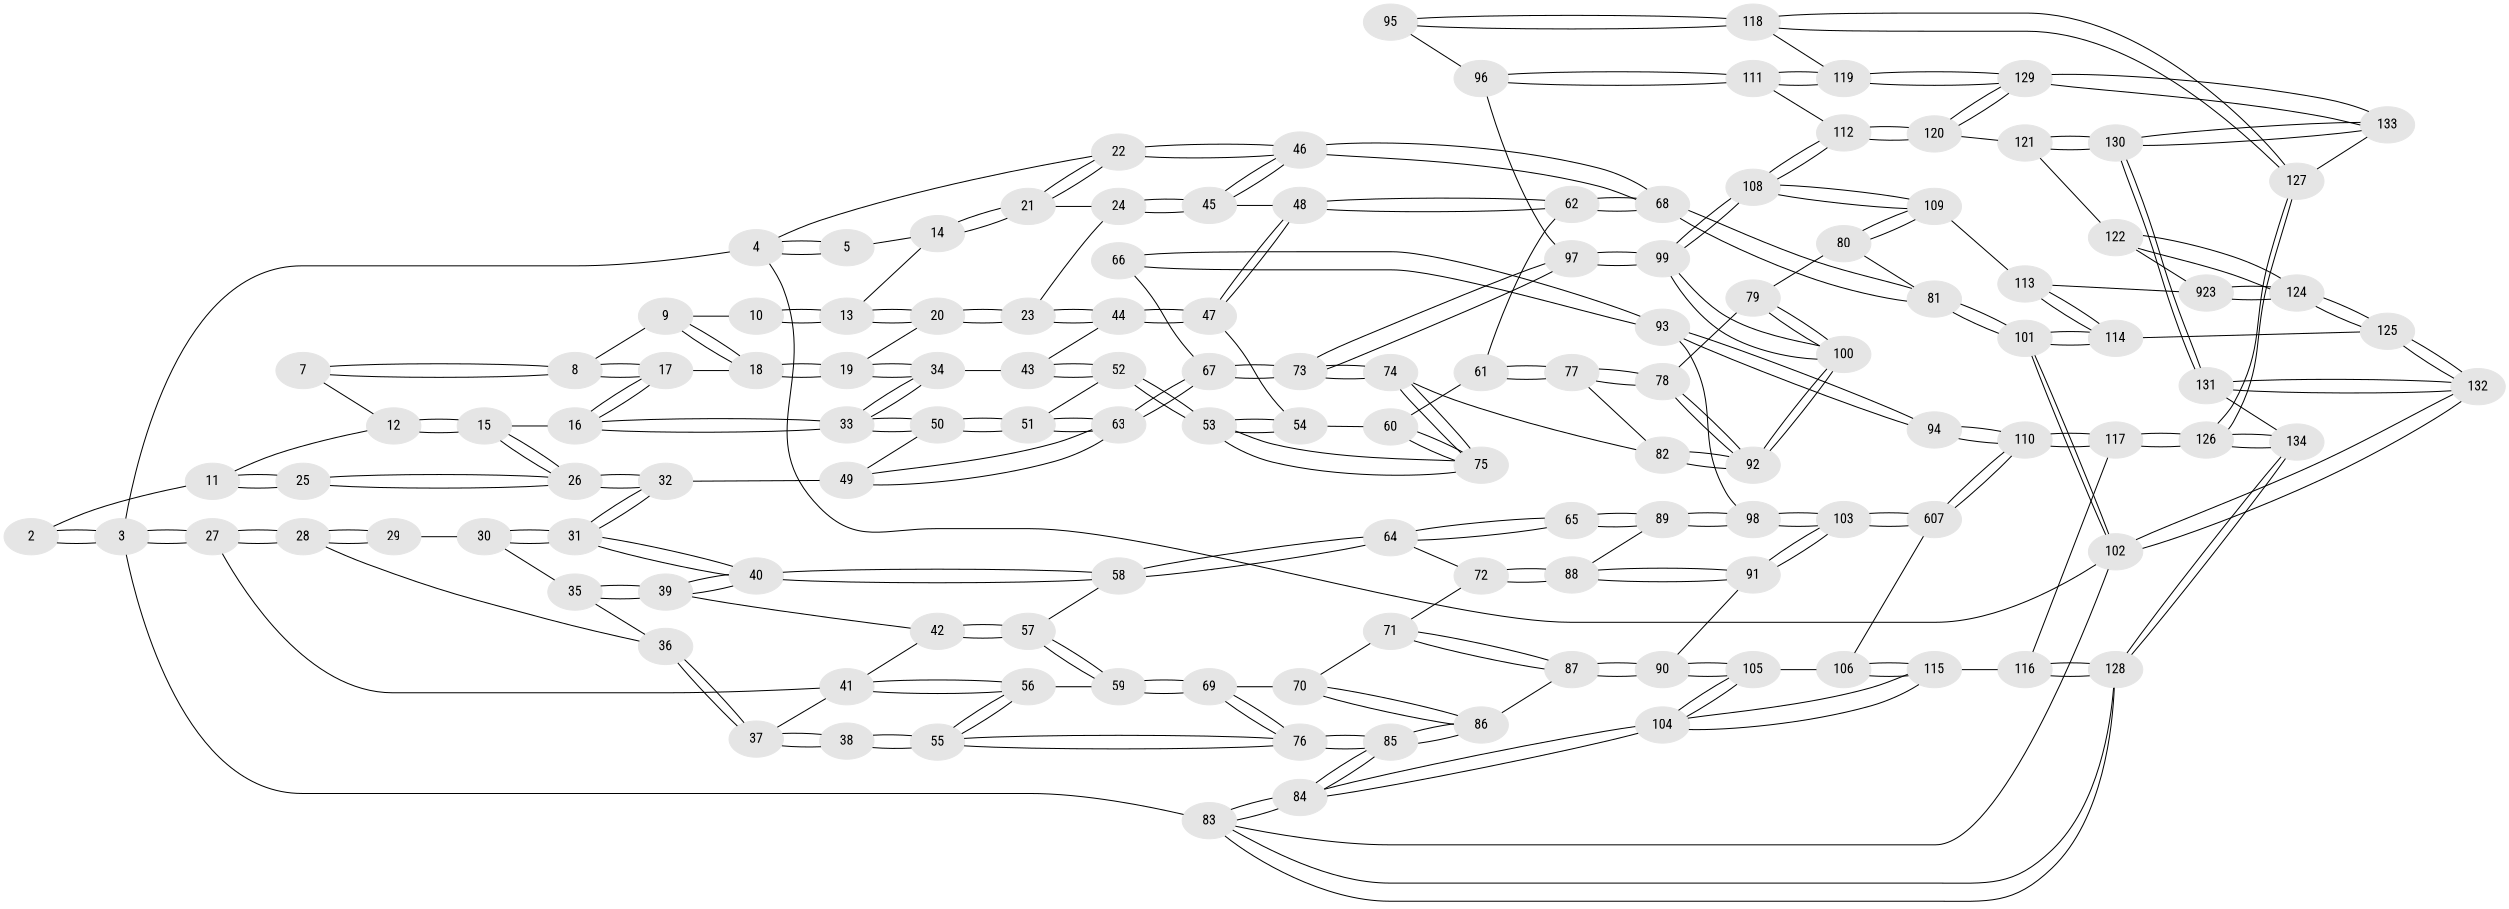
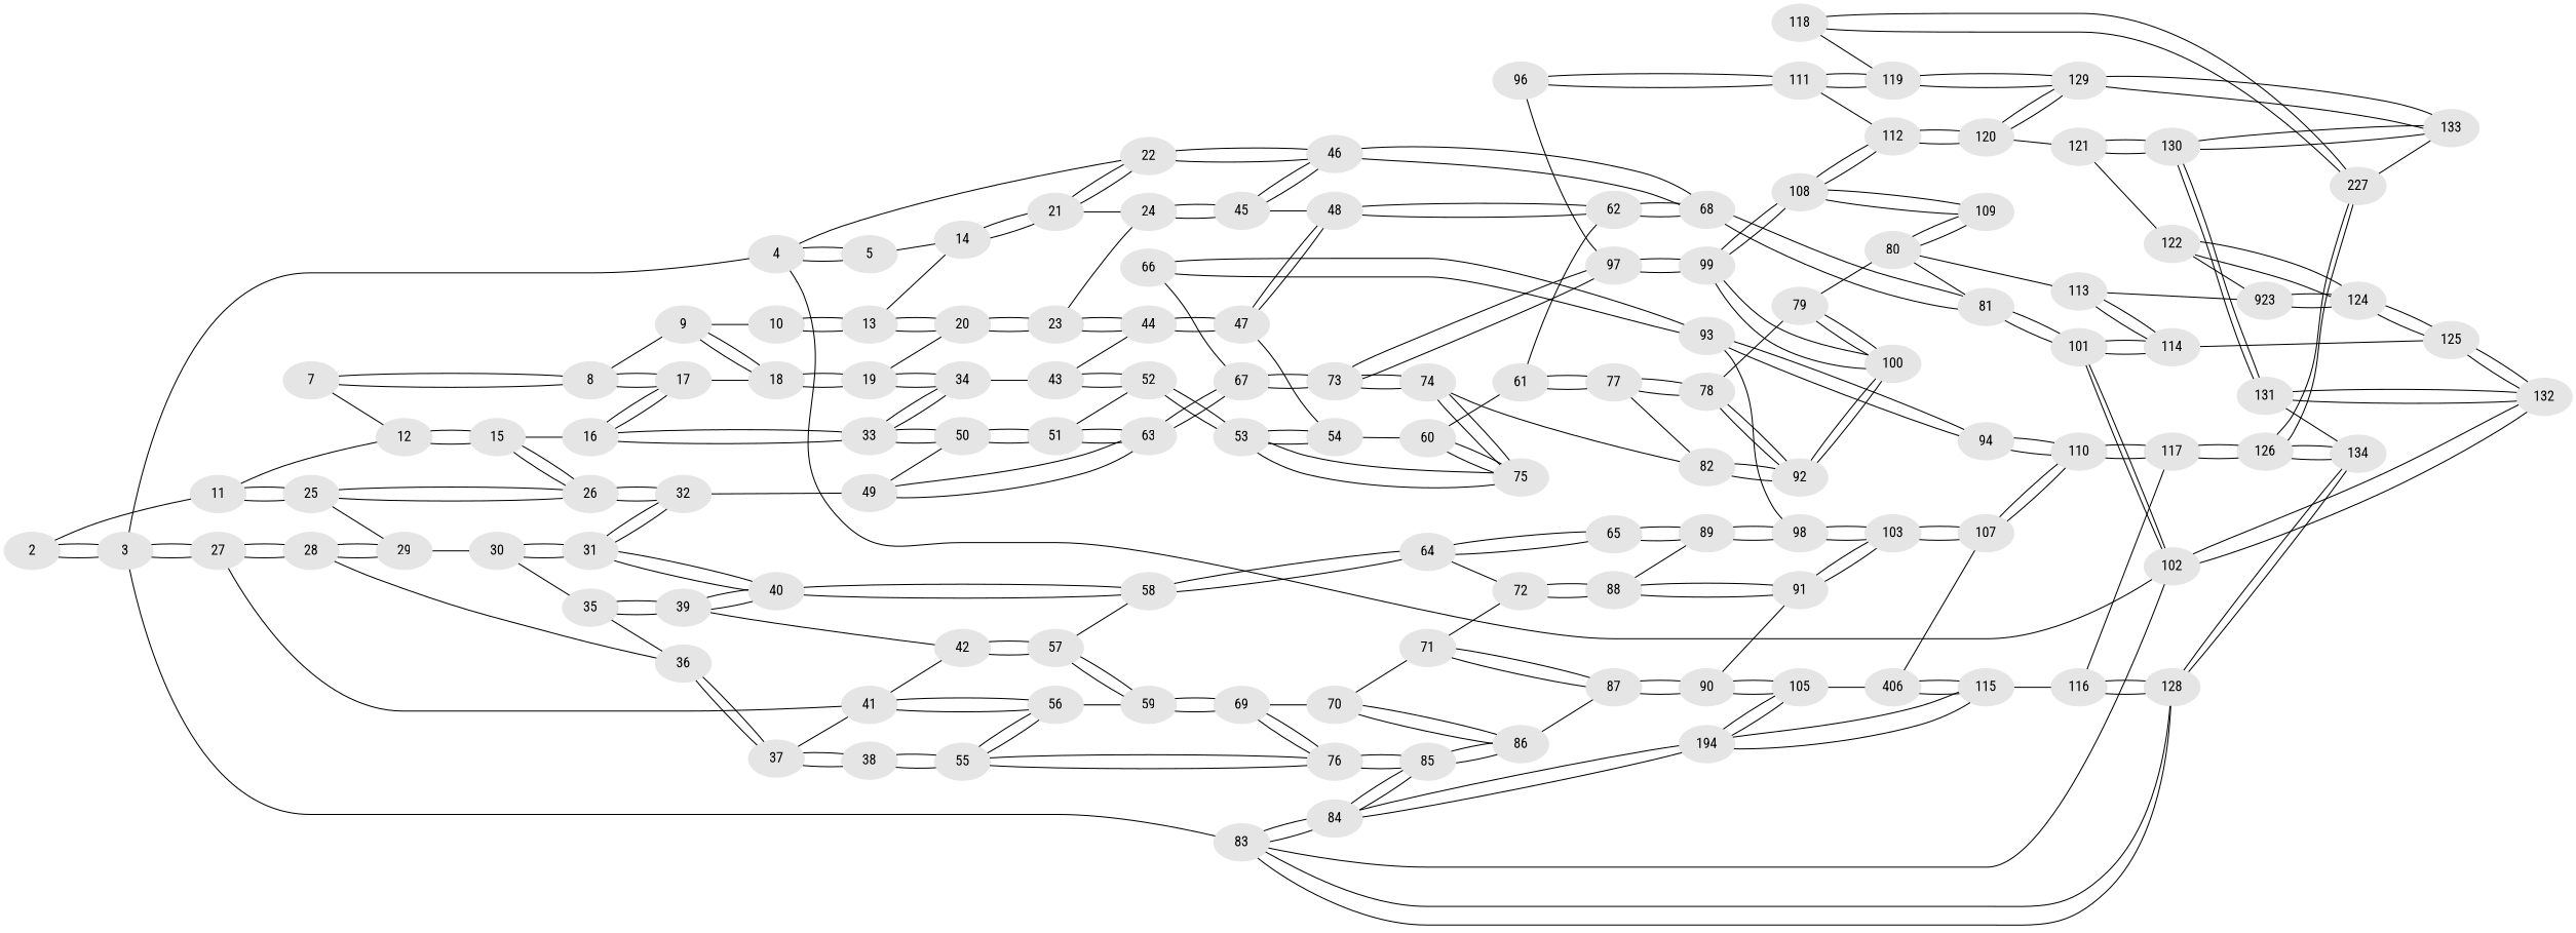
  graph {
    fontname="Roboto Condensed"
    rankdir=LR
    node [color=gray90 fontname="Roboto Condensed" style=filled]
    edge [fontname="Roboto Condensed"]
    2
    3
    11
    7
    8
    12
    4
    27
    83
    25
    5
    22
    102
    28
    41
    84
    128
    14
    46
    132
    21
    10
    13
    9
    17
    15
    18
    19
    20
    26
    29
    16
    23
    24
    33
    32
    34
    50
    43
    44
    45
    68
    47
    48
    30
    49
    36
    38
    55
    37
    31
    35
    40
    39
    58
    63
    51
    52
    42
    56
    76
    57
    64
    59
    53
    54
    62
    81
    60
    67
    75
    61
    85
    69
    65
    72
    70
    77
    82
    78
    73
    89
    88
    66
    93
    98
    94
    74
    97
    101
    71
    86
    87
    90
    91
    99
    92
    79
    80
    100
    109
    113
    114
-   104
+   104 [label=194]
    134
    105
    115
    103
-   106
-   107 [label=607]
+   106 [label=406]
+   107
    110
-   95
    96
    118
    117
    111
    119
-   127
+   127 [label=227]
    112
    108
    125
    116
    120
    n124 [label=923]
    126
    129
    121
    124
    133
    122
    130
    131
    2 -- 3
    2 -- 3
    2 -- 11
    3 -- 4
    3 -- 27
    3 -- 27
    3 -- 83
    11 -- 12
    11 -- 25
    11 -- 25
    7 -- 8
    7 -- 8
    7 -- 12
    8 -- 9
    8 -- 17
    8 -- 17
    12 -- 15
    12 -- 15
    4 -- 5
    4 -- 5
    4 -- 22
    4 -- 102
    27 -- 28
    27 -- 28
    27 -- 41
    83 -- 102
    83 -- 84
    83 -- 84
    83 -- 128
    83 -- 128
    25 -- 26
    25 -- 26
+   25 -- 29
    5 -- 14
    22 -- 46
    22 -- 46
    102 -- 132
    102 -- 132
    28 -- 29
    28 -- 29
    28 -- 36
    41 -- 42
    41 -- 56
    41 -- 56
    84 -- 85
    84 -- 85
    84 -- 104
    84 -- 104
    128 -- 134
    128 -- 134
    14 -- 21
    14 -- 21
    46 -- 68
    46 -- 68
    21 -- 22
    21 -- 22
    21 -- 24
    10 -- 13
    10 -- 13
    13 -- 14
    13 -- 20
    13 -- 20
    9 -- 10
    9 -- 18
    9 -- 18
    17 -- 18
    15 -- 26
    15 -- 26
    15 -- 16
    18 -- 19
    18 -- 19
    19 -- 20
    19 -- 34
    19 -- 34
    20 -- 23
    20 -- 23
    26 -- 32
    26 -- 32
    29 -- 30
    16 -- 17
    16 -- 17
    16 -- 33
    16 -- 33
    23 -- 24
    23 -- 44
    23 -- 44
    24 -- 45
    24 -- 45
    33 -- 34
    33 -- 34
    33 -- 50
    33 -- 50
    32 -- 49
    34 -- 43
    50 -- 51
    50 -- 51
    43 -- 44
    43 -- 52
    43 -- 52
    44 -- 47
    44 -- 47
    45 -- 46
    45 -- 46
    45 -- 48
    68 -- 81
    68 -- 81
    47 -- 48
    47 -- 48
    47 -- 54
    48 -- 62
    48 -- 62
    30 -- 31
    30 -- 31
    30 -- 35
    49 -- 50
    49 -- 63
    49 -- 63
    36 -- 37
    36 -- 37
    38 -- 55
    38 -- 55
    55 -- 56
    55 -- 56
    55 -- 76
    55 -- 76
    37 -- 41
    37 -- 38
    37 -- 38
    31 -- 32
    31 -- 32
    31 -- 40
    31 -- 40
    35 -- 36
    35 -- 39
    35 -- 39
    40 -- 58
    40 -- 58
    39 -- 40
    39 -- 40
    39 -- 42
    58 -- 64
    58 -- 64
    63 -- 67
    63 -- 67
    51 -- 63
    51 -- 63
    51 -- 52
    52 -- 53
    52 -- 53
    42 -- 57
    42 -- 57
    56 -- 59
    76 -- 85
    76 -- 85
    57 -- 58
    57 -- 59
    57 -- 59
    64 -- 65
    64 -- 65
    64 -- 72
    59 -- 69
    59 -- 69
    53 -- 54
    53 -- 54
    53 -- 75
    53 -- 75
    54 -- 60
    62 -- 68
    62 -- 68
    81 -- 101
    81 -- 101
    60 -- 75
    60 -- 75
    60 -- 61
    67 -- 73
    67 -- 73
    61 -- 62
    61 -- 77
    61 -- 77
    85 -- 86
    85 -- 86
    69 -- 76
    69 -- 76
    69 -- 70
    65 -- 89
    65 -- 89
    72 -- 88
    72 -- 88
    70 -- 71
    70 -- 86
    70 -- 86
    77 -- 82
    77 -- 78
    77 -- 78
    82 -- 92
    82 -- 92
    78 -- 92
    78 -- 92
    78 -- 79
    73 -- 74
    73 -- 74
    73 -- 97
    73 -- 97
    89 -- 98
    89 -- 98
    88 -- 89
    88 -- 91
    88 -- 91
    66 -- 67
    66 -- 93
    66 -- 93
    93 -- 98
    93 -- 94
    93 -- 94
    98 -- 103
    98 -- 103
    94 -- 110
    94 -- 110
    74 -- 75
    74 -- 75
    74 -- 82
    97 -- 99
    97 -- 99
    101 -- 102
    101 -- 102
    101 -- 114
    101 -- 114
    71 -- 72
    71 -- 87
    71 -- 87
    86 -- 87
    87 -- 90
    87 -- 90
    90 -- 91
    90 -- 105
    90 -- 105
    91 -- 103
    91 -- 103
    99 -- 100
    99 -- 100
    99 -- 108
    99 -- 108
    92 -- 100
    92 -- 100
    79 -- 80
    79 -- 100
    79 -- 100
    80 -- 81
    80 -- 109
    80 -- 109
-   109 -- 113
+   80 -- 113
    113 -- 114
    113 -- 114
    113 -- n124
    114 -- 125
    104 -- 105
    104 -- 105
    104 -- 115
    104 -- 115
    105 -- 106
    115 -- 116
    103 -- 107
    103 -- 107
    106 -- 115
    106 -- 115
    106 -- 107
    107 -- 110
    107 -- 110
    110 -- 117
    110 -- 117
-   95 -- 96
-   95 -- 118
-   95 -- 118
    96 -- 97
    96 -- 111
    96 -- 111
    118 -- 119
    118 -- 127
    118 -- 127
    117 -- 126
    117 -- 126
    111 -- 119
    111 -- 119
    111 -- 112
    119 -- 129
    119 -- 129
    127 -- 133
    112 -- 120
    112 -- 120
    108 -- 109
    108 -- 109
    108 -- 112
    108 -- 112
    125 -- 132
    125 -- 132
    116 -- 128
    116 -- 128
    116 -- 117
    120 -- 129
    120 -- 129
    120 -- 121
    n124 -- 124
    n124 -- 124
    126 -- 134
    126 -- 134
    126 -- 127
    126 -- 127
    129 -- 133
    129 -- 133
    121 -- 122
    121 -- 130
    121 -- 130
    124 -- 125
    124 -- 125
    122 -- n124
    122 -- 124
    122 -- 124
    130 -- 133
    130 -- 133
    130 -- 131
    130 -- 131
    131 -- 132
    131 -- 132
    131 -- 134
  }
